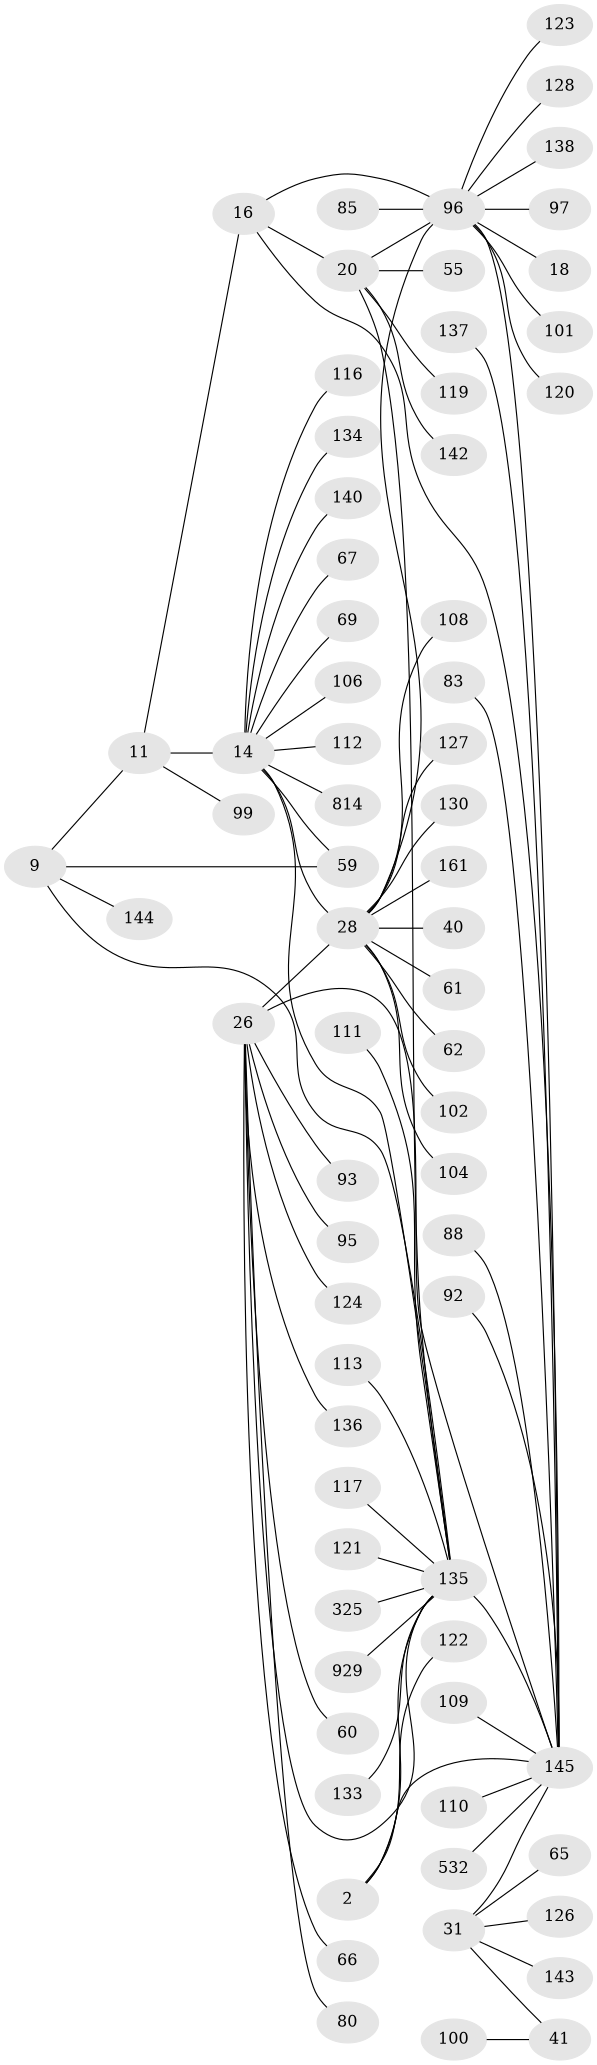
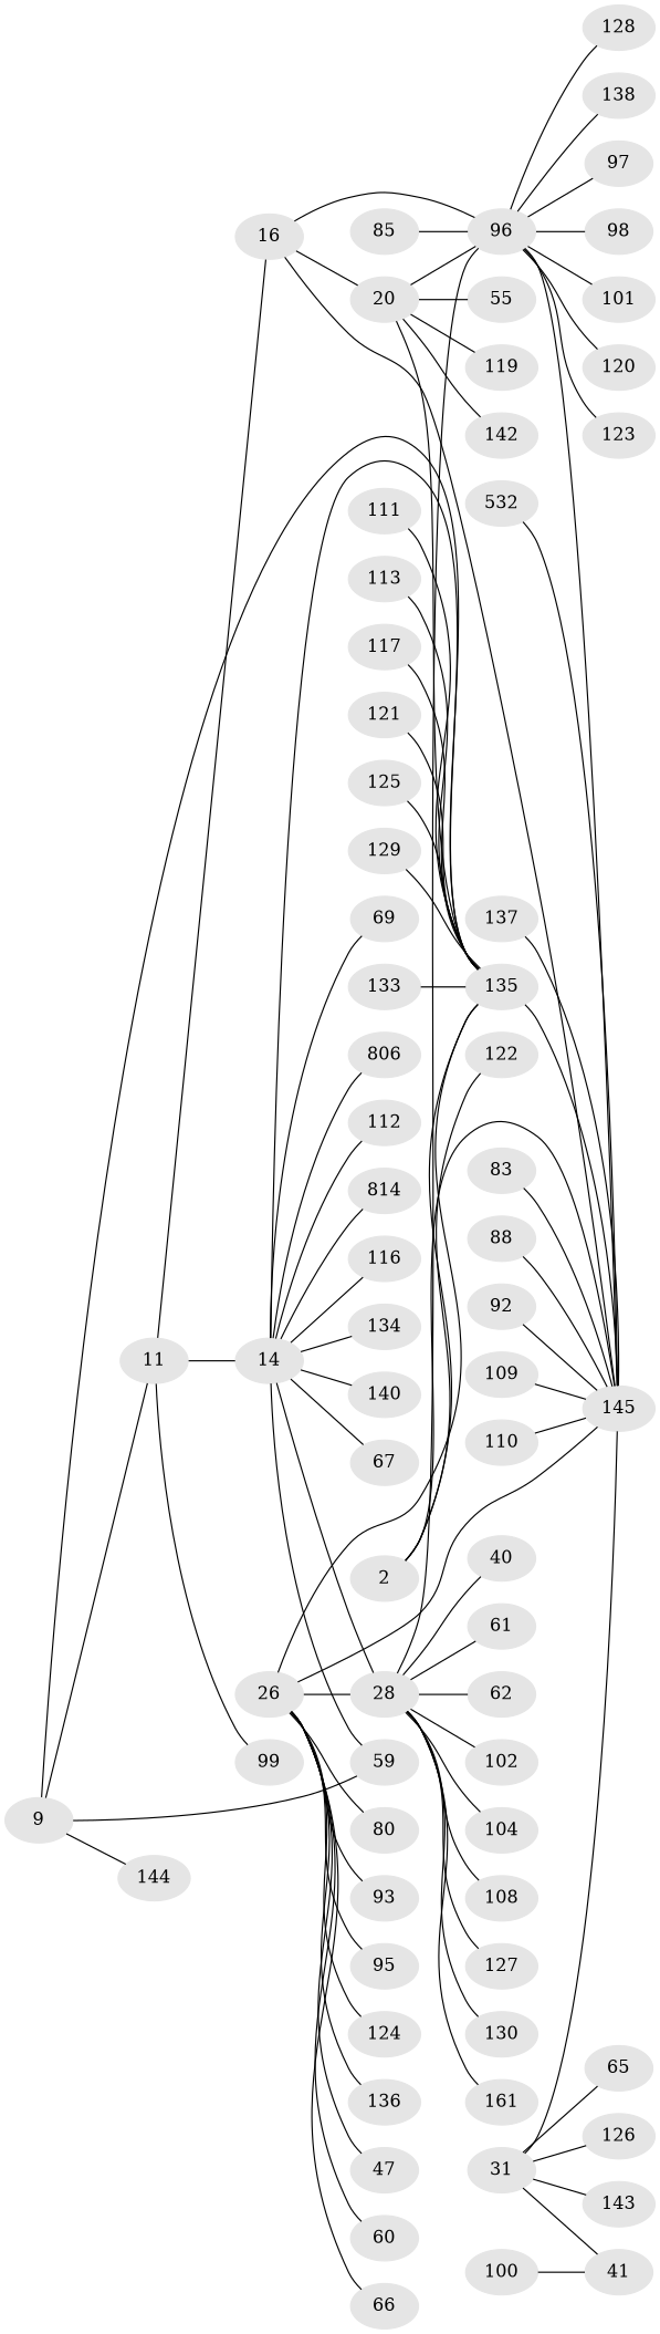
  graph {
    rankdir=LR
    node [color=gray90 style=filled]
    2 [super="+1"]
    122
    135 [super="+115+5+70+7+45+49+50+54+56+75+82+94+103+105"]
    145 [super="+91+71+72+87+131+79"]
    9 [super="+8"]
    11 [super="+10"]
    144
    59
    14 [super="+13"]
    16 [super="+15"]
    99
    28 [super="+27+24"]
    67
    69
-   106
+   106 [label=806]
    112
    n17 [label=814]
    116
    134
    140
    20 [super="+18"]
    96 [super="+19+21+44+57+63"]
    40
    61
    62
    102
    104
    108
    127 [super="+53"]
    130
    n31 [label=161]
    55
    119 [super="+76"]
    142
    97 [super="+89"]
-   98 [label=18]
+   98
    101 [super="+38"]
    120
    123
    128
    138
    26 [super="+22+25"]
+   47
    60
    66
    80
    93 [super="+64"]
    95
    124 [super="+107"]
    136
    31 [super="+30"]
    41
    65
    126
    143 [super="+139"]
    83
    85
    88 [super="+81"]
    92
    100
    109
    110
    111
    113
    117
    121 [super="+37"]
-   125 [label=325]
-   129 [super="+118" label=929]
+   125
+   129 [super="+118"]
    n69 [label=532]
    133 [super="+90"]
    137
    2 -- 122
    2 -- 135 [weight=10]
    2 -- 145
    135 -- 145 [weight=2]
    9 -- 135
    9 -- 11 [weight=4]
    9 -- 144
    9 -- 59 [weight=6]
    11 -- 14 [weight=6]
    11 -- 16
    11 -- 99
    14 -- 135 [weight=2]
    14 -- 59
    14 -- 28
    14 -- 67
    14 -- 69
    14 -- 106
    14 -- 112
    14 -- n17
    14 -- 116
    14 -- 134
    14 -- 140
    16 -- 145
    16 -- 20 [weight=4]
    16 -- 96 [weight=6]
    28 -- 96 [weight=2]
    28 -- 40
    28 -- 61
    28 -- 62
    28 -- 102
    28 -- 104
    28 -- 108
    28 -- 127
    28 -- 130
    28 -- n31
    20 -- 135
    20 -- 96 [weight=6]
    20 -- 55
    20 -- 119
    20 -- 142
    96 -- 145 [weight=2]
    96 -- 97
    96 -- 98
    96 -- 101
    96 -- 120
    96 -- 123
    96 -- 128
    96 -- 138
    26 -- 135
    26 -- 145
    26 -- 28 [weight=12]
+   26 -- 47
    26 -- 60
    26 -- 66
    26 -- 80
    26 -- 93
    26 -- 95
    26 -- 124
    26 -- 136
    31 -- 145 [weight=10]
    31 -- 41
    31 -- 65
    31 -- 126
    31 -- 143
    83 -- 145
    85 -- 96
    88 -- 145
    92 -- 145
    100 -- 41
    109 -- 145
    110 -- 145
    111 -- 135
    113 -- 135
    117 -- 135
    121 -- 135
    125 -- 135
    129 -- 135
    n69 -- 145
    133 -- 135
    137 -- 145
  }
